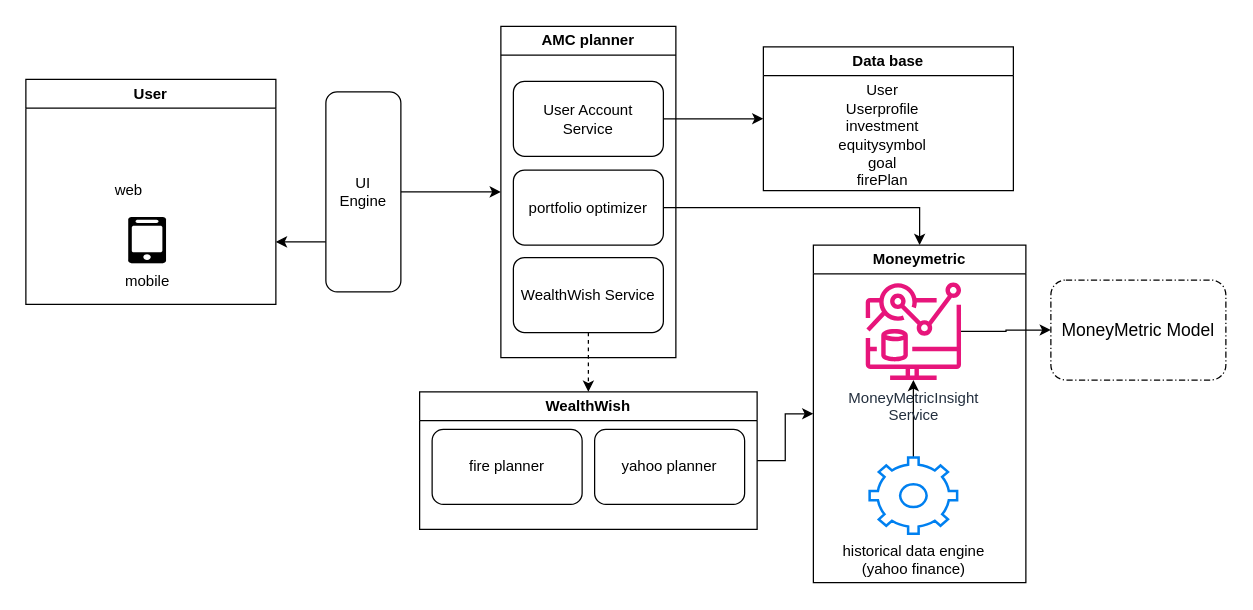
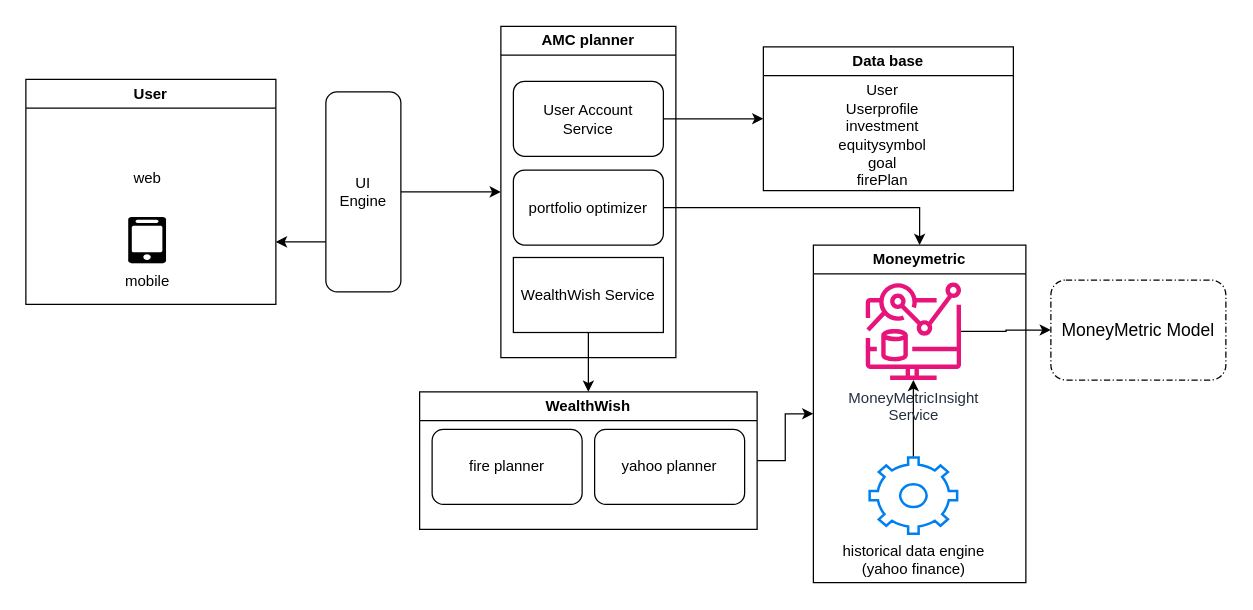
  <mxCell id="0" />
  <mxCell id="1" parent="0" />
  <mxCell id="2" value="User" style="swimlane;whiteSpace=wrap;html=1;" parent="1" vertex="1"><mxGeometry x="20" y="63" width="200" height="180" as="geometry"><mxRectangle x="30" y="140" width="70" height="30" as="alternateBounds" /></mxGeometry></mxCell>
  <mxCell id="3" value="" style="shape=image;html=1;verticalAlign=top;verticalLabelPosition=bottom;labelBackgroundColor=#ffffff;imageAspect=0;aspect=fixed;image=https://cdn1.iconfinder.com/data/icons/ionicons-fill-vol-2/512/logo-chrome-128.png" parent="2" vertex="1"><mxGeometry x="80" y="30" width="34" height="34" as="geometry" /></mxCell>
- <mxCell id="4" value="web" style="text;html=1;align=center;verticalAlign=middle;resizable=0;points=[];autosize=1;strokeColor=none;fillColor=none;" parent="2" vertex="1"><mxGeometry x="57" y="74" width="50" height="30" as="geometry" /></mxCell>
+ <mxCell id="4" value="web" style="text;html=1;align=center;verticalAlign=middle;resizable=0;points=[];autosize=1;strokeColor=none;fillColor=none;" parent="2" vertex="1"><mxGeometry x="72" y="64" width="50" height="30" as="geometry" /></mxCell>
  <mxCell id="5" value="" style="outlineConnect=0;dashed=0;verticalLabelPosition=bottom;verticalAlign=top;align=center;html=1;shape=mxgraph.aws3.mobile_client;fillColor=#000000;gradientColor=none;" parent="2" vertex="1"><mxGeometry x="81.88" y="110" width="30.25" height="37" as="geometry" /></mxCell>
  <mxCell id="6" value="mobile" style="text;html=1;align=center;verticalAlign=middle;resizable=0;points=[];autosize=1;strokeColor=none;fillColor=none;" parent="2" vertex="1"><mxGeometry x="67.01" y="147" width="60" height="30" as="geometry" /></mxCell>
  <mxCell id="7" style="edgeStyle=orthogonalEdgeStyle;rounded=0;orthogonalLoop=1;jettySize=auto;html=1;exitX=0;exitY=0.75;exitDx=0;exitDy=0;" parent="1" source="9" edge="1"><mxGeometry relative="1" as="geometry"><mxPoint x="220" y="193" as="targetPoint" /></mxGeometry></mxCell>
  <mxCell id="8" style="edgeStyle=orthogonalEdgeStyle;rounded=0;orthogonalLoop=1;jettySize=auto;html=1;exitX=1;exitY=0.5;exitDx=0;exitDy=0;entryX=0;entryY=0.5;entryDx=0;entryDy=0;" parent="1" source="9" target="10" edge="1"><mxGeometry relative="1" as="geometry" /></mxCell>
  <mxCell id="9" value="UI&lt;br&gt;Engine" style="rounded=1;whiteSpace=wrap;html=1;" parent="1" vertex="1"><mxGeometry x="260" y="73" width="60" height="160" as="geometry" /></mxCell>
  <mxCell id="10" value="AMC planner" style="swimlane;whiteSpace=wrap;html=1;" parent="1" vertex="1"><mxGeometry x="400" y="20.5" width="140" height="265" as="geometry" /></mxCell>
  <mxCell id="11" value="User Account&lt;br&gt;Service" style="rounded=1;whiteSpace=wrap;html=1;" parent="10" vertex="1"><mxGeometry x="10" y="44" width="120" height="60" as="geometry" /></mxCell>
  <mxCell id="12" value="portfolio optimizer" style="rounded=1;whiteSpace=wrap;html=1;" parent="10" vertex="1"><mxGeometry x="10" y="115" width="120" height="60" as="geometry" /></mxCell>
- <mxCell id="13" value="WealthWish Service" style="rounded=1;whiteSpace=wrap;html=1;" parent="10" vertex="1"><mxGeometry x="10" y="185" width="120" height="60" as="geometry" /></mxCell>
+ <mxCell id="13" value="WealthWish Service" style="whiteSpace=wrap;html=1;rounded=0;" parent="10" vertex="1"><mxGeometry x="10" y="185" width="120" height="60" as="geometry" /></mxCell>
  <mxCell id="14" value="Data base" style="swimlane;whiteSpace=wrap;html=1;" parent="1" vertex="1"><mxGeometry x="610" y="37" width="200" height="115" as="geometry" /></mxCell>
  <mxCell id="15" value="User&lt;br&gt;Userprofile&lt;br&gt;investment&lt;br&gt;equitysymbol&lt;br&gt;goal&lt;br&gt;firePlan" style="text;html=1;align=center;verticalAlign=middle;resizable=0;points=[];autosize=1;strokeColor=none;fillColor=none;" parent="14" vertex="1"><mxGeometry x="50" y="20.5" width="90" height="100" as="geometry" /></mxCell>
  <mxCell id="16" style="edgeStyle=orthogonalEdgeStyle;rounded=0;orthogonalLoop=1;jettySize=auto;html=1;exitX=1;exitY=0.5;exitDx=0;exitDy=0;entryX=0;entryY=0.5;entryDx=0;entryDy=0;" parent="1" source="11" target="14" edge="1"><mxGeometry relative="1" as="geometry"><mxPoint x="630" y="83" as="targetPoint" /></mxGeometry></mxCell>
  <mxCell id="17" value="Moneymetric" style="swimlane;whiteSpace=wrap;html=1;" parent="1" vertex="1"><mxGeometry x="650" y="195.5" width="170" height="270" as="geometry" /></mxCell>
  <mxCell id="18" style="edgeStyle=orthogonalEdgeStyle;rounded=0;orthogonalLoop=1;jettySize=auto;html=1;" parent="17" source="19" target="20" edge="1"><mxGeometry relative="1" as="geometry" /></mxCell>
  <mxCell id="19" value="historical data engine&lt;br&gt;(yahoo finance)" style="html=1;verticalLabelPosition=bottom;align=center;labelBackgroundColor=#ffffff;verticalAlign=top;strokeWidth=2;strokeColor=#0080F0;shadow=0;dashed=0;shape=mxgraph.ios7.icons.settings;" parent="17" vertex="1"><mxGeometry x="45" y="170" width="70" height="61" as="geometry" /></mxCell>
  <mxCell id="20" value="MoneyMetricInsight&lt;br&gt;Service" style="sketch=0;outlineConnect=0;fontColor=#232F3E;gradientColor=none;fillColor=#E7157B;strokeColor=none;dashed=0;verticalLabelPosition=bottom;verticalAlign=top;align=center;html=1;fontSize=12;fontStyle=0;aspect=fixed;pointerEvents=1;shape=mxgraph.aws4.cloudwatch_metrics_insights;" parent="17" vertex="1"><mxGeometry x="41.5" y="30" width="77" height="78" as="geometry" /></mxCell>
  <mxCell id="21" value="&lt;font style=&quot;font-size: 14px;&quot;&gt;MoneyMetric Model&lt;/font&gt;" style="points=[[0.25,0,0],[0.5,0,0],[0.75,0,0],[1,0.25,0],[1,0.5,0],[1,0.75,0],[0.75,1,0],[0.5,1,0],[0.25,1,0],[0,0.75,0],[0,0.5,0],[0,0.25,0]];rounded=1;dashed=1;dashPattern=5 2 1 2;labelPosition=center;verticalLabelPosition=middle;align=center;verticalAlign=middle;fontSize=8;html=1;whiteSpace=wrap;" parent="1" vertex="1"><mxGeometry x="840" y="223.5" width="140" height="80" as="geometry" /></mxCell>
  <mxCell id="22" style="edgeStyle=orthogonalEdgeStyle;rounded=0;orthogonalLoop=1;jettySize=auto;html=1;entryX=0;entryY=0.5;entryDx=0;entryDy=0;entryPerimeter=0;" parent="1" source="20" target="21" edge="1"><mxGeometry relative="1" as="geometry" /></mxCell>
  <mxCell id="23" style="edgeStyle=orthogonalEdgeStyle;rounded=0;orthogonalLoop=1;jettySize=auto;html=1;exitX=1;exitY=0.5;exitDx=0;exitDy=0;entryX=0.5;entryY=0;entryDx=0;entryDy=0;" parent="1" source="12" target="17" edge="1"><mxGeometry relative="1" as="geometry" /></mxCell>
  <mxCell id="24" style="edgeStyle=orthogonalEdgeStyle;rounded=0;orthogonalLoop=1;jettySize=auto;html=1;exitX=1;exitY=0.5;exitDx=0;exitDy=0;entryX=0;entryY=0.5;entryDx=0;entryDy=0;" edge="1" parent="1" source="25" target="17"><mxGeometry relative="1" as="geometry"><mxPoint x="610" y="333" as="targetPoint" /></mxGeometry></mxCell>
  <mxCell id="25" value="WealthWish" style="swimlane;whiteSpace=wrap;html=1;" parent="1" vertex="1"><mxGeometry x="335" y="313" width="270" height="110" as="geometry" /></mxCell>
  <mxCell id="26" value="fire planner" style="rounded=1;whiteSpace=wrap;html=1;" parent="25" vertex="1"><mxGeometry x="10" y="30" width="120" height="60" as="geometry" /></mxCell>
  <mxCell id="27" value="yahoo planner" style="rounded=1;whiteSpace=wrap;html=1;" parent="25" vertex="1"><mxGeometry x="140" y="30" width="120" height="60" as="geometry" /></mxCell>
- <mxCell id="28" style="edgeStyle=orthogonalEdgeStyle;rounded=0;orthogonalLoop=1;jettySize=auto;html=1;exitX=0.5;exitY=1;exitDx=0;exitDy=0;entryX=0.5;entryY=0;entryDx=0;entryDy=0;dashed=1;" parent="1" source="13" target="25" edge="1"><mxGeometry relative="1" as="geometry" /></mxCell>
+ <mxCell id="28" style="edgeStyle=orthogonalEdgeStyle;rounded=0;orthogonalLoop=1;jettySize=auto;html=1;exitX=0.5;exitY=1;exitDx=0;exitDy=0;entryX=0.5;entryY=0;entryDx=0;entryDy=0;" parent="1" source="13" target="25" edge="1"><mxGeometry relative="1" as="geometry" /></mxCell>
